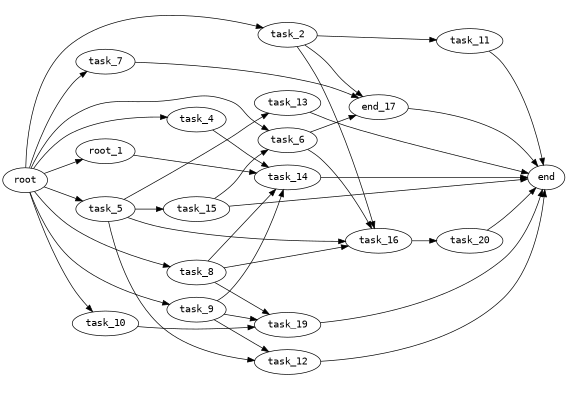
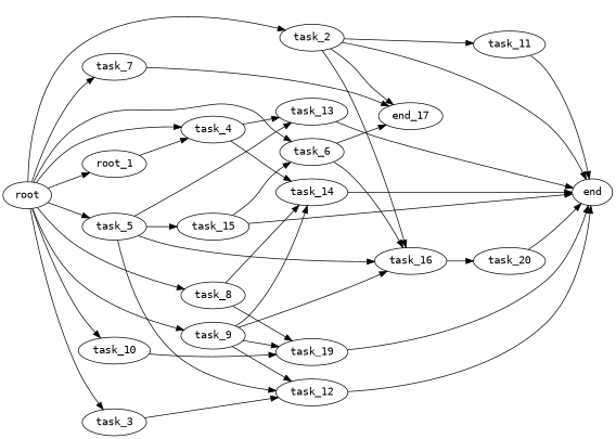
  digraph {
    fontname="DejaVu Sans Mono"
    rankdir=LR
    node [fontname="DejaVu Sans Mono"]
    edge [fontname="DejaVu Sans Mono"]
    n1 [label=root_1]
    root
    task_2
+   task_3
    task_4
    task_5
    task_6
    task_7
    task_8
    task_9
    task_10
    task_14
    task_11
    task_16
    n15 [label=end_17]
    task_12
    task_13
    task_15
    task_19
    end
    task_20
-   n1 -> task_14
+   n1 -> task_4
    root -> n1
    root -> task_2
+   root -> task_3
    root -> task_4
    root -> task_5
    root -> task_6
    root -> task_7
    root -> task_8
    root -> task_9
    root -> task_10
    task_2 -> task_11
    task_2 -> task_16
    task_2 -> n15
+   task_3 -> task_12
    task_4 -> task_14
+   task_4 -> task_13
    task_5 -> task_16
    task_5 -> task_12
    task_5 -> task_13
    task_5 -> task_15
    task_6 -> task_16
    task_6 -> n15
    task_7 -> n15
    task_8 -> task_14
-   task_8 -> task_16
+   task_9 -> task_16
    task_8 -> task_19
    task_9 -> task_14
    task_9 -> task_12
    task_9 -> task_19
    task_10 -> task_19
    task_14 -> end
    task_11 -> end
    task_16 -> task_20
-   n15 -> end
+   task_2 -> end
    task_12 -> end
    task_13 -> end
    task_15 -> task_6
    task_15 -> end
    task_19 -> end
    task_20 -> end
  }
